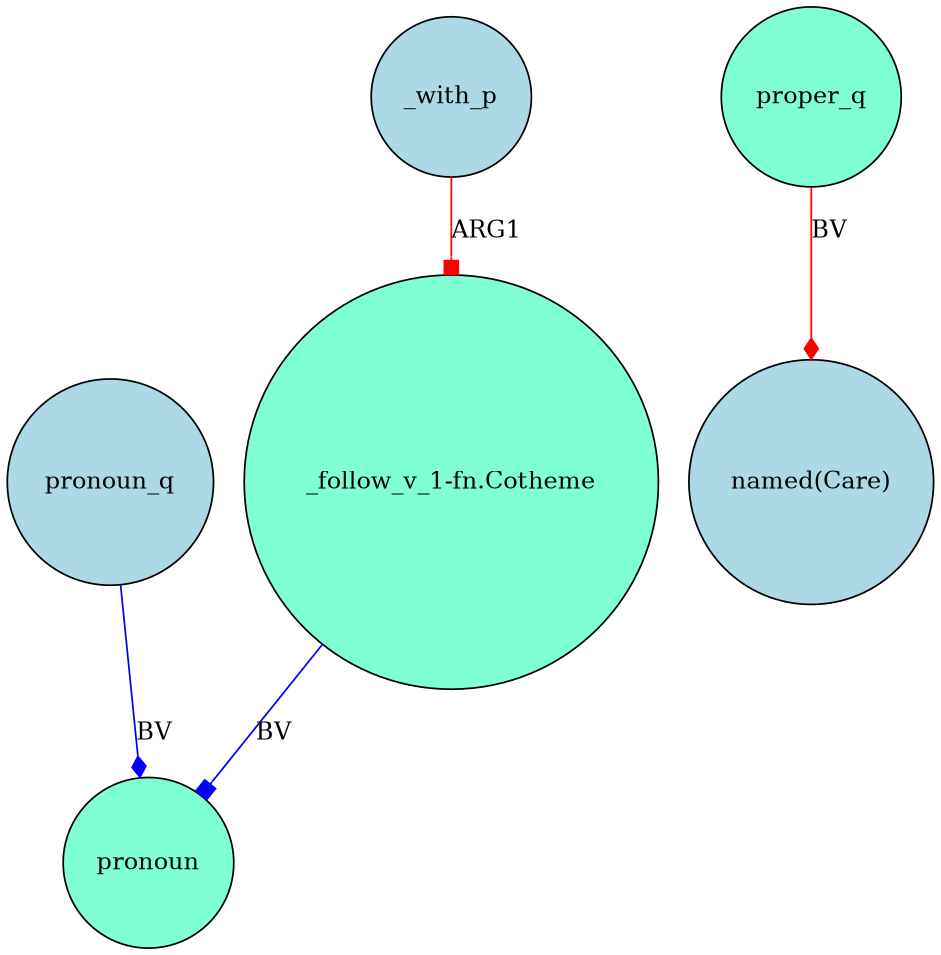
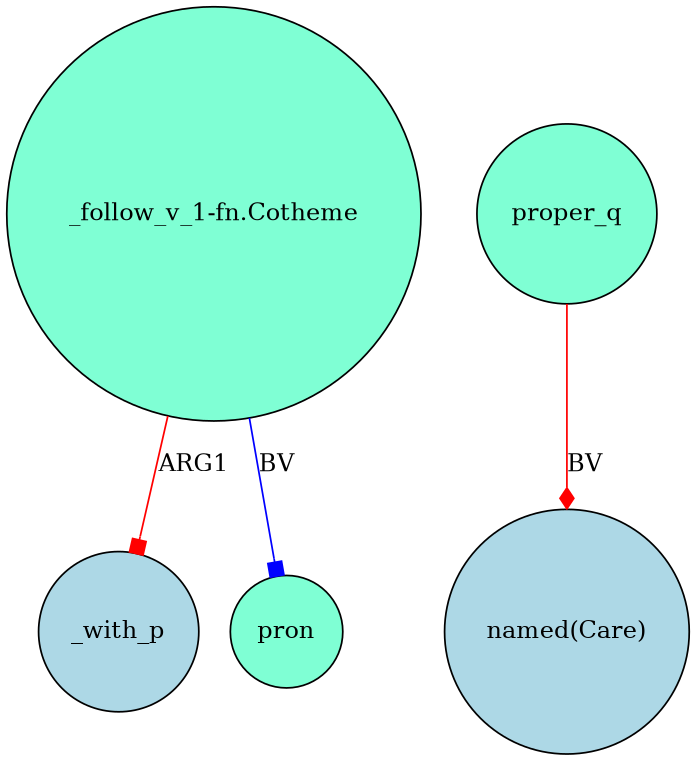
  digraph {
    node [fillcolor=aquamarine shape=circle style=filled]
    edge [arrowhead=box color=blue]
    "_follow_v_1-fn.Cotheme"
    _with_p [fillcolor=lightblue]
-   pron [label=pronoun]
+   pron
    proper_q
    "named(Care)" [fillcolor=lightblue]
-   pronoun_q [fillcolor=lightblue]
    "_follow_v_1-fn.Cotheme" -> pron [label=BV]
-   _with_p -> "_follow_v_1-fn.Cotheme" [color=red label=ARG1]
+   "_follow_v_1-fn.Cotheme" -> _with_p [color=red label=ARG1]
    proper_q -> "named(Care)" [arrowhead=diamond color=red label=BV]
-   pronoun_q -> pron [arrowhead=diamond label=BV]
  }
